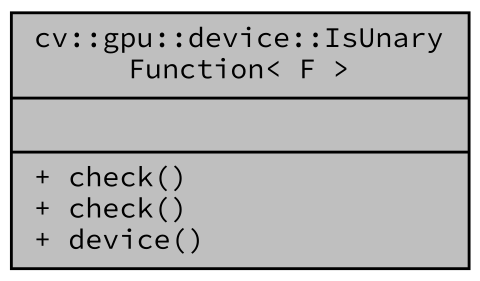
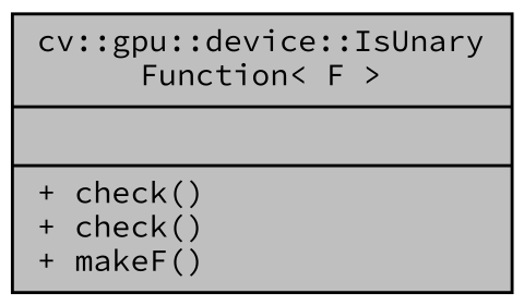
  digraph {
    fontname="Source Code Pro"
-   n1 [color=black fillcolor=grey75 fontcolor=black fontname="Source Code Pro" fontsize=10 height=0.2 label="{cv::gpu::device::IsUnary\lFunction\< F \>\n||+ check()\l+ check()\l+ device()\l}" shape=record style=filled width=0.4]
+   n1 [color=black fillcolor=grey75 fontcolor=black fontname="Source Code Pro" fontsize=10 height=0.2 label="{cv::gpu::device::IsUnary\lFunction\< F \>\n||+ check()\l+ check()\l+ makeF()\l}" shape=record style=filled width=0.4]
  }
